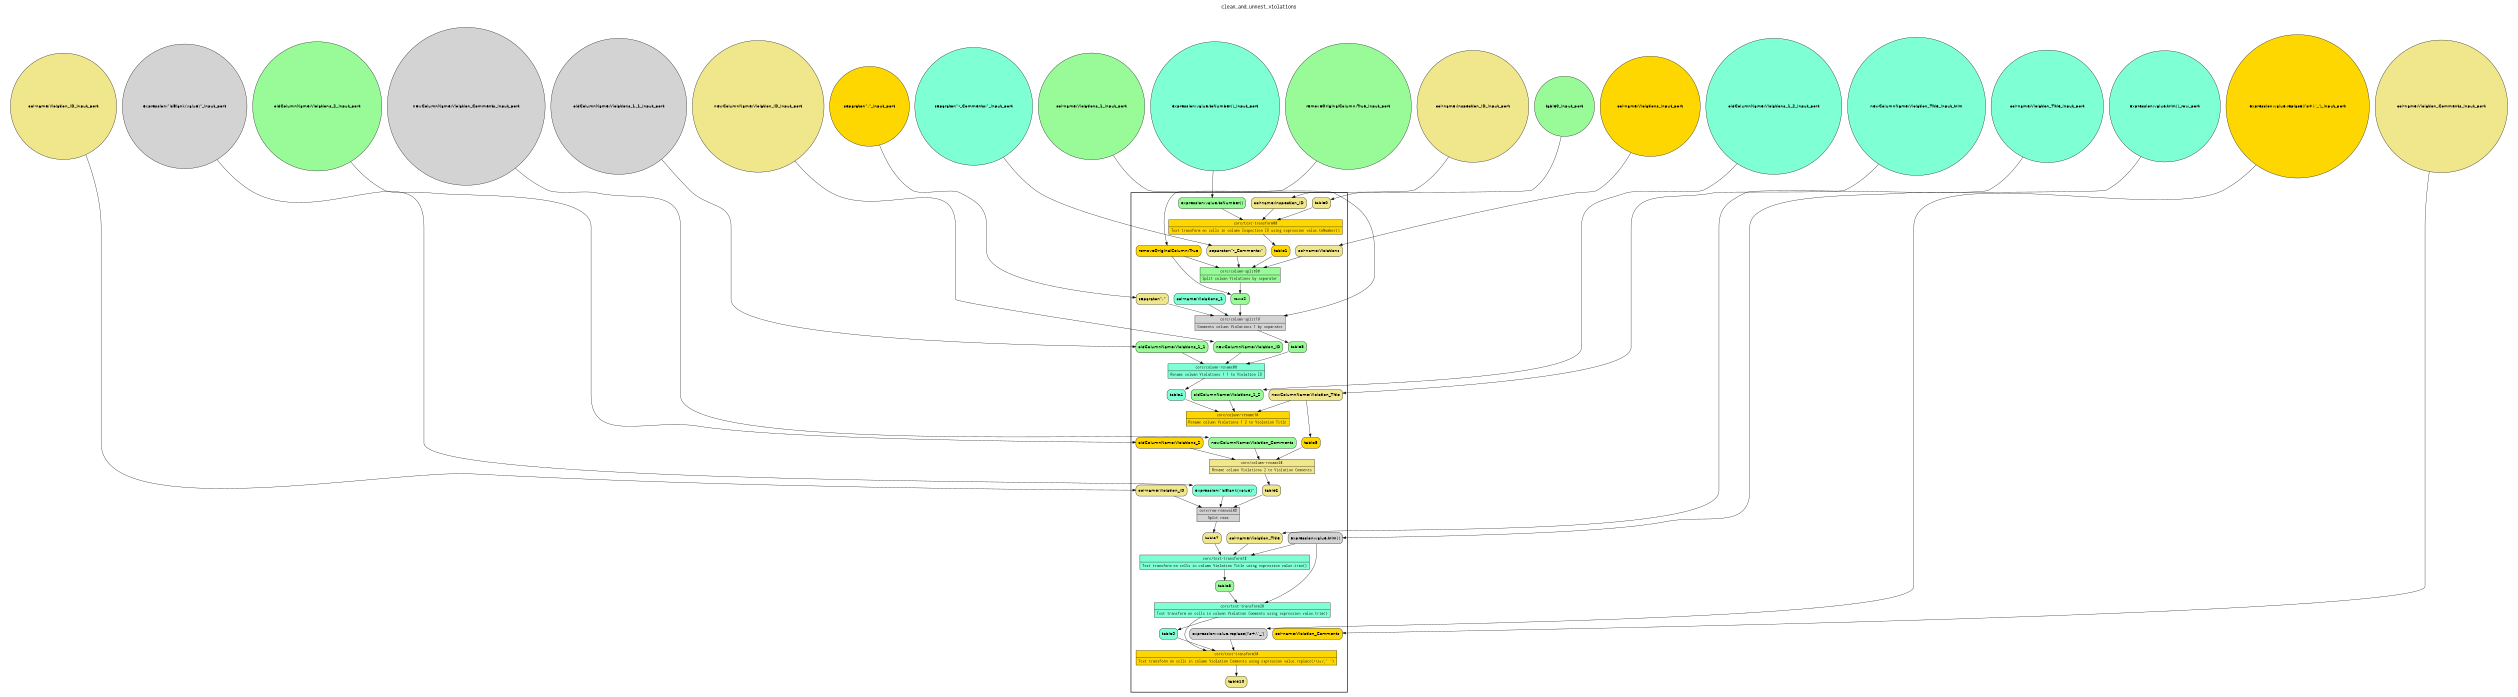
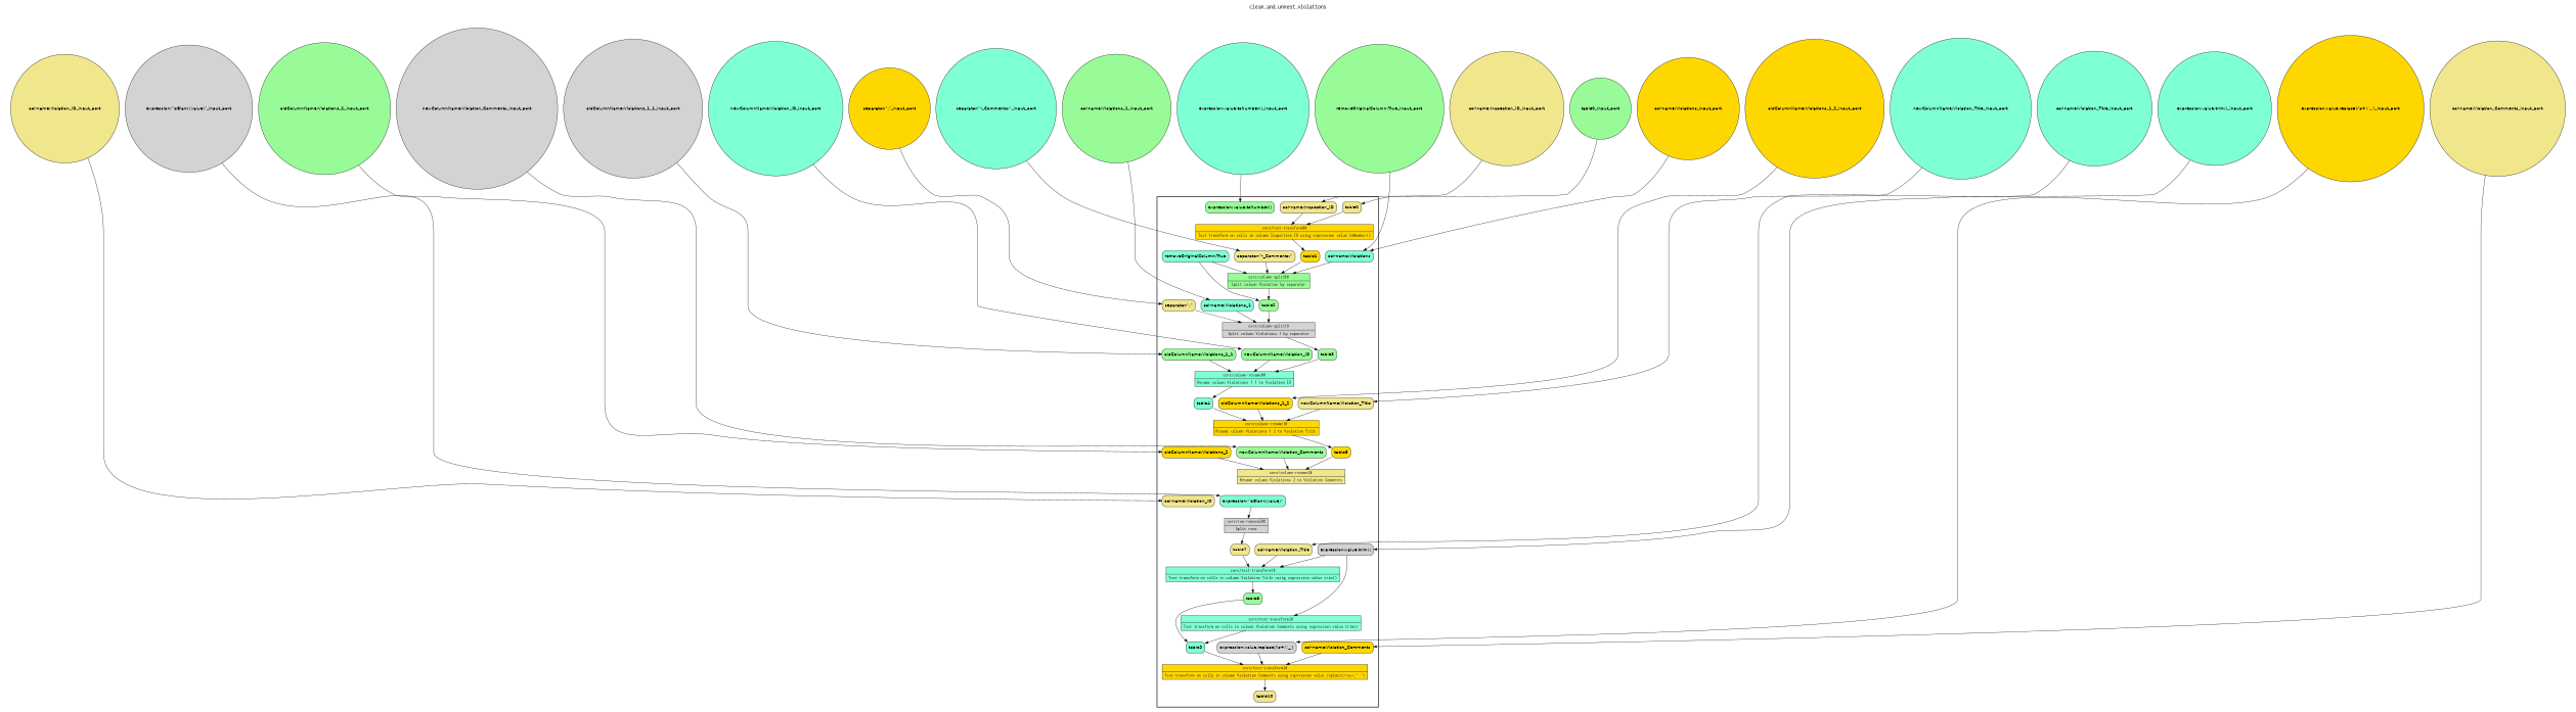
  digraph {
    fontname=Courier
    fontsize=18
    label=clean_and_unnest_violations
    labelloc=t
    rankdir=TB
    node [fillcolor=khaki fontname=Helvetica peripheries=1 shape=box style="rounded,filled"]
    n1 [fillcolor=gold fontname=Courier label="{<f0> core/text-transform0# |<f1> Text transform on cells in column Inspection ID using expression value.toNumber()}" rankdir=LR shape=record style=filled]
    table1 [fillcolor=gold]
-   n3 [fillcolor=palegreen fontname=Courier label="{<f0> core/column-split0# |<f1> Split column Violations by separator}" rankdir=LR shape=record style=filled]
-   table2 [fillcolor=palegreen label=rows2]
-   n5 [fillcolor=lightgrey fontname=Courier label="{<f0> core/column-split1# |<f1> Comments column Violations 1 by separator}" rankdir=LR shape=record style=filled]
+   n3 [fillcolor=palegreen fontname=Courier label="{<f0> core/column-split0# |<f1> Split column Violation by separator}" rankdir=LR shape=record style=filled]
+   table2 [fillcolor=palegreen]
+   n5 [fillcolor=lightgrey fontname=Courier label="{<f0> core/column-split1# |<f1> Split column Violations 1 by separator}" rankdir=LR shape=record style=filled]
    table3 [fillcolor=palegreen]
    n7 [fillcolor=aquamarine fontname=Courier label="{<f0> core/column-rename0# |<f1> Rename column Violations 1 1 to Violation ID}" rankdir=LR shape=record style=filled]
    table4 [fillcolor=aquamarine]
    n9 [fillcolor=gold fontname=Courier label="{<f0> core/column-rename1# |<f1> Rename column Violations 1 2 to Violation Title}" rankdir=LR shape=record style=filled]
    table5 [fillcolor=gold]
    n11 [fontname=Courier label="{<f0> core/column-rename2# |<f1> Rename column Violations 2 to Violation Comments}" rankdir=LR shape=record style=filled]
-   table6
    n13 [fillcolor=lightgrey fontname=Courier label="{<f0> core/row-removal0# |<f1> Split rows}" rankdir=LR shape=record style=filled]
    table7
    n15 [fillcolor=aquamarine fontname=Courier label="{<f0> core/text-transform1# |<f1> Text transform on cells in column Violation Title using expression value.trim()}" rankdir=LR shape=record style=filled]
    table8 [fillcolor=palegreen]
    n17 [fillcolor=aquamarine fontname=Courier label="{<f0> core/text-transform2# |<f1> Text transform on cells in column Violation Comments using expression value.trim()}" rankdir=LR shape=record style=filled]
    table9 [fillcolor=aquamarine]
    n19 [fillcolor=gold fontname=Courier label="{<f0> core/text-transform3# |<f1> Text transform on cells in column Violation Comments using expression value.replace(/\\s+/,' ')}" rankdir=LR shape=record style=filled]
    table10
    table0
    "col-name:Inspection_ID"
    "expression:value.toNumber()" [fillcolor=palegreen]
-   "col-name:Violations"
+   "col-name:Violations" [fillcolor=aquamarine]
    "separator:\"-_Comments:\""
-   "removeOriginalColumn:True" [fillcolor=gold]
+   "removeOriginalColumn:True" [fillcolor=aquamarine]
    "col-name:Violations_1" [fillcolor=aquamarine]
    "separator:\".\""
    "oldColumnName:Violations_1_1" [fillcolor=palegreen]
    "newColumnName:Violation_ID" [fillcolor=palegreen]
-   "oldColumnName:Violations_1_2" [fillcolor=palegreen]
+   "oldColumnName:Violations_1_2" [fillcolor=gold]
    "newColumnName:Violation_Title"
    "oldColumnName:Violations_2" [fillcolor=gold]
    "newColumnName:Violation_Comments" [fillcolor=palegreen]
    "col-name:Violation_ID"
    "expression:\"isBlank(value)\"" [fillcolor=aquamarine]
    "col-name:Violation_Title"
    "expression:value.trim()" [fillcolor=lightgrey]
    "col-name:Violation_Comments" [fillcolor=gold]
    "expression:value.replace(/\\s+/,'_')" [fillcolor=lightgrey]
-   "oldColumnName:Violations_1_2_input_port" [fillcolor=aquamarine shape=circle width=0.2]
+   "oldColumnName:Violations_1_2_input_port" [fillcolor=gold shape=circle width=0.2]
    "removeOriginalColumn:True_input_port" [fillcolor=palegreen shape=circle width=0.2]
    "separator:\".\"_input_port" [fillcolor=gold shape=circle width=0.2]
    "newColumnName:Violation_Comments_input_port" [fillcolor=lightgrey shape=circle width=0.2]
    "col-name:Violation_ID_input_port" [shape=circle width=0.2]
-   "expression:value.trim()_input_port" [fillcolor=aquamarine shape=circle width=0.2 label="expression:value.trim()_row_port"]
+   "expression:value.trim()_input_port" [fillcolor=aquamarine shape=circle width=0.2]
    "col-name:Violations_1_input_port" [fillcolor=palegreen shape=circle width=0.2]
    "col-name:Violation_Title_input_port" [fillcolor=aquamarine shape=circle width=0.2]
    "expression:value.toNumber()_input_port" [fillcolor=aquamarine shape=circle width=0.2]
-   "newColumnName:Violation_ID_input_port" [shape=circle width=0.2]
+   "newColumnName:Violation_ID_input_port" [fillcolor=aquamarine shape=circle width=0.2]
    "oldColumnName:Violations_1_1_input_port" [fillcolor=lightgrey shape=circle width=0.2]
    "expression:\"isBlank(value)\"_input_port" [fillcolor=lightgrey shape=circle width=0.2]
    "expression:value.replace(/\\s+/,'_')_input_port" [fillcolor=gold shape=circle width=0.2]
    "col-name:Violation_Comments_input_port" [shape=circle width=0.2]
    "col-name:Violations_input_port" [fillcolor=gold shape=circle width=0.2]
    "separator:\"-_Comments:\"_input_port" [fillcolor=aquamarine shape=circle width=0.2]
    "col-name:Inspection_ID_input_port" [shape=circle width=0.2]
-   "newColumnName:Violation_Title_input_port" [fillcolor=aquamarine shape=circle width=0.2 label="newColumnName:Violation_Title_input_trim"]
+   "newColumnName:Violation_Title_input_port" [fillcolor=aquamarine shape=circle width=0.2]
    "oldColumnName:Violations_2_input_port" [fillcolor=palegreen shape=circle width=0.2]
    table0_input_port [fillcolor=palegreen shape=circle width=0.2]
    subgraph cluster_1 {
      color=black
      label=""
      penwidth=2
      subgraph cluster_2 {
        color=white
        label=""
        penwidth=2
        n1
        table1
        n3
        table2
        n5
        table3
        n7
        table4
        n9
        table5
        n11
-       table6
        n13
        table7
        n15
        table8
        n17
        table9
        n19
        table10
        table0
        "col-name:Inspection_ID"
        "expression:value.toNumber()"
        "col-name:Violations"
        "separator:\"-_Comments:\""
        "removeOriginalColumn:True"
        "col-name:Violations_1"
        "separator:\".\""
        "oldColumnName:Violations_1_1"
        "newColumnName:Violation_ID"
        "oldColumnName:Violations_1_2"
        "newColumnName:Violation_Title"
        "oldColumnName:Violations_2"
        "newColumnName:Violation_Comments"
        "col-name:Violation_ID"
        "expression:\"isBlank(value)\""
        "col-name:Violation_Title"
        "expression:value.trim()"
        "col-name:Violation_Comments"
        "expression:value.replace(/\\s+/,'_')"
      }
    }
    subgraph cluster_3 {
      color=white
      label=""
      subgraph cluster_4 {
        color=white
        label=""
      }
    }
    subgraph cluster_5 {
      color=white
      label=""
      subgraph cluster_6 {
        color=white
        label=""
        "oldColumnName:Violations_1_2_input_port"
        "removeOriginalColumn:True_input_port"
        "separator:\".\"_input_port"
        "newColumnName:Violation_Comments_input_port"
        "col-name:Violation_ID_input_port"
        "expression:value.trim()_input_port"
        "col-name:Violations_1_input_port"
        "col-name:Violation_Title_input_port"
        "expression:value.toNumber()_input_port"
        "newColumnName:Violation_ID_input_port"
        "oldColumnName:Violations_1_1_input_port"
        "expression:\"isBlank(value)\"_input_port"
        "expression:value.replace(/\\s+/,'_')_input_port"
        "col-name:Violation_Comments_input_port"
        "col-name:Violations_input_port"
        "separator:\"-_Comments:\"_input_port"
        "col-name:Inspection_ID_input_port"
        "newColumnName:Violation_Title_input_port"
        "oldColumnName:Violations_2_input_port"
        table0_input_port
      }
    }
    n1 -> table1
    table1 -> n3
    n3 -> table2
    table2 -> n5
    n5 -> table3
    table3 -> n7
    n7 -> table4
    table4 -> n9
-   "newColumnName:Violation_Title" -> table5
+   n9 -> table5
    table5 -> n11
-   n11 -> table6
-   table6 -> n13
    n13 -> table7
    table7 -> n15
    n15 -> table8
-   table8 -> n17
+   table8 -> table9
    n17 -> table9
    table9 -> n19
    n19 -> table10
    table0 -> n1
    "col-name:Inspection_ID" -> n1
-   "expression:value.toNumber()" -> n1
    "col-name:Violations" -> n3
    "separator:\"-_Comments:\"" -> n3
    "removeOriginalColumn:True" -> n3
    "removeOriginalColumn:True" -> table2
    "col-name:Violations_1" -> n5
    "separator:\".\"" -> n5
    "oldColumnName:Violations_1_1" -> n7
    "newColumnName:Violation_ID" -> n7
    "oldColumnName:Violations_1_2" -> n9
    "newColumnName:Violation_Title" -> n9
    "oldColumnName:Violations_2" -> n11
    "newColumnName:Violation_Comments" -> n11
-   "col-name:Violation_ID" -> n13
    "expression:\"isBlank(value)\"" -> n13
    "col-name:Violation_Title" -> n15
    "expression:value.trim()" -> n15
    "expression:value.trim()" -> n17
-   n17 -> n19
+   "col-name:Violation_Comments" -> n19
    "expression:value.replace(/\\s+/,'_')" -> n19
    "oldColumnName:Violations_1_2_input_port" -> "oldColumnName:Violations_1_2"
-   "removeOriginalColumn:True_input_port" -> "removeOriginalColumn:True"
+   "removeOriginalColumn:True_input_port" -> "col-name:Violations"
    "separator:\".\"_input_port" -> "separator:\".\""
    "newColumnName:Violation_Comments_input_port" -> "newColumnName:Violation_Comments"
    "col-name:Violation_ID_input_port" -> "col-name:Violation_ID"
    "expression:value.trim()_input_port" -> "expression:value.trim()"
-   "col-name:Violations_1_input_port" -> n5
+   "col-name:Violations_1_input_port" -> "col-name:Violations_1"
    "col-name:Violation_Title_input_port" -> "col-name:Violation_Title"
    "expression:value.toNumber()_input_port" -> "expression:value.toNumber()"
    "newColumnName:Violation_ID_input_port" -> "newColumnName:Violation_ID"
    "oldColumnName:Violations_1_1_input_port" -> "oldColumnName:Violations_1_1"
    "expression:\"isBlank(value)\"_input_port" -> "expression:\"isBlank(value)\""
    "expression:value.replace(/\\s+/,'_')_input_port" -> "expression:value.replace(/\\s+/,'_')"
    "col-name:Violation_Comments_input_port" -> "col-name:Violation_Comments"
    "col-name:Violations_input_port" -> "col-name:Violations"
    "separator:\"-_Comments:\"_input_port" -> "separator:\"-_Comments:\""
    "col-name:Inspection_ID_input_port" -> "col-name:Inspection_ID"
    "newColumnName:Violation_Title_input_port" -> "newColumnName:Violation_Title"
    "oldColumnName:Violations_2_input_port" -> "oldColumnName:Violations_2"
    table0_input_port -> table0
  }
